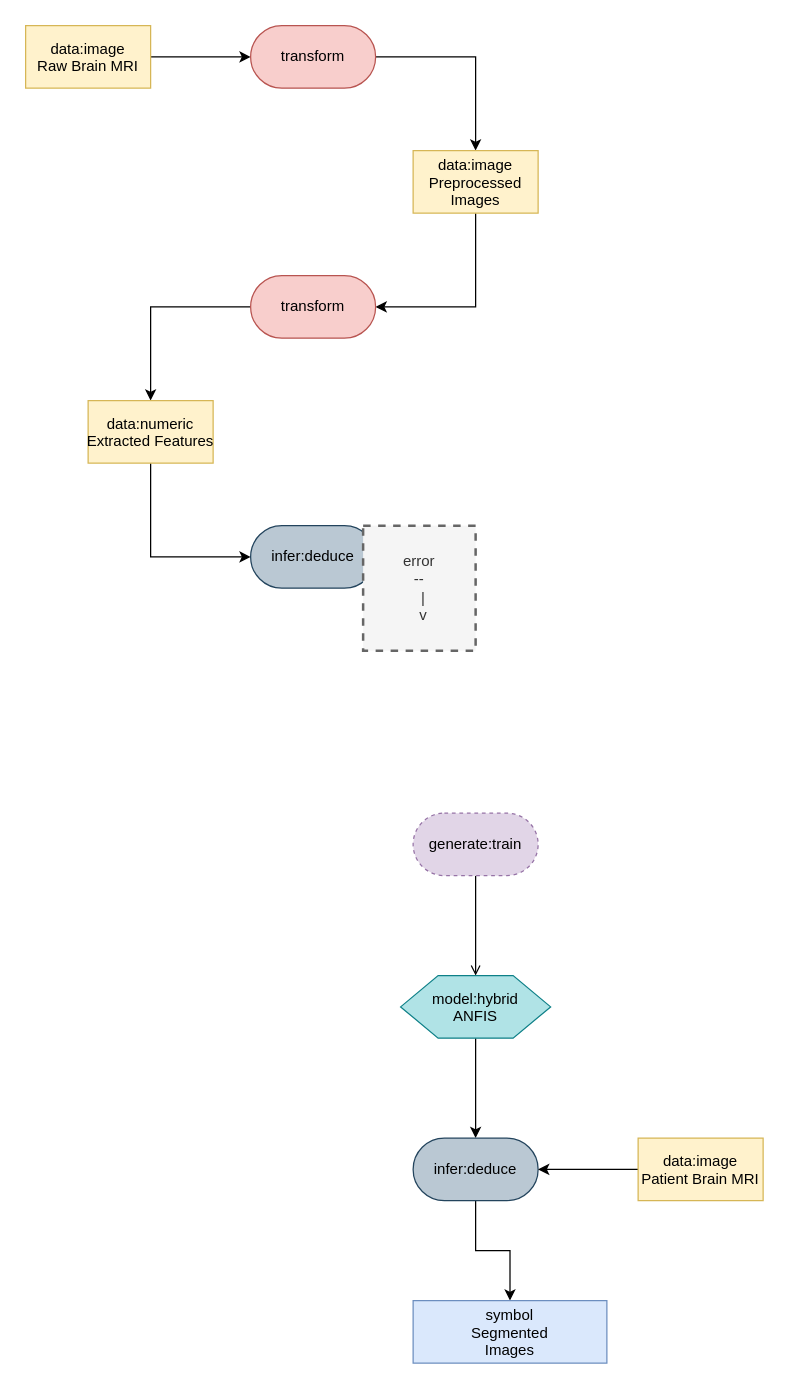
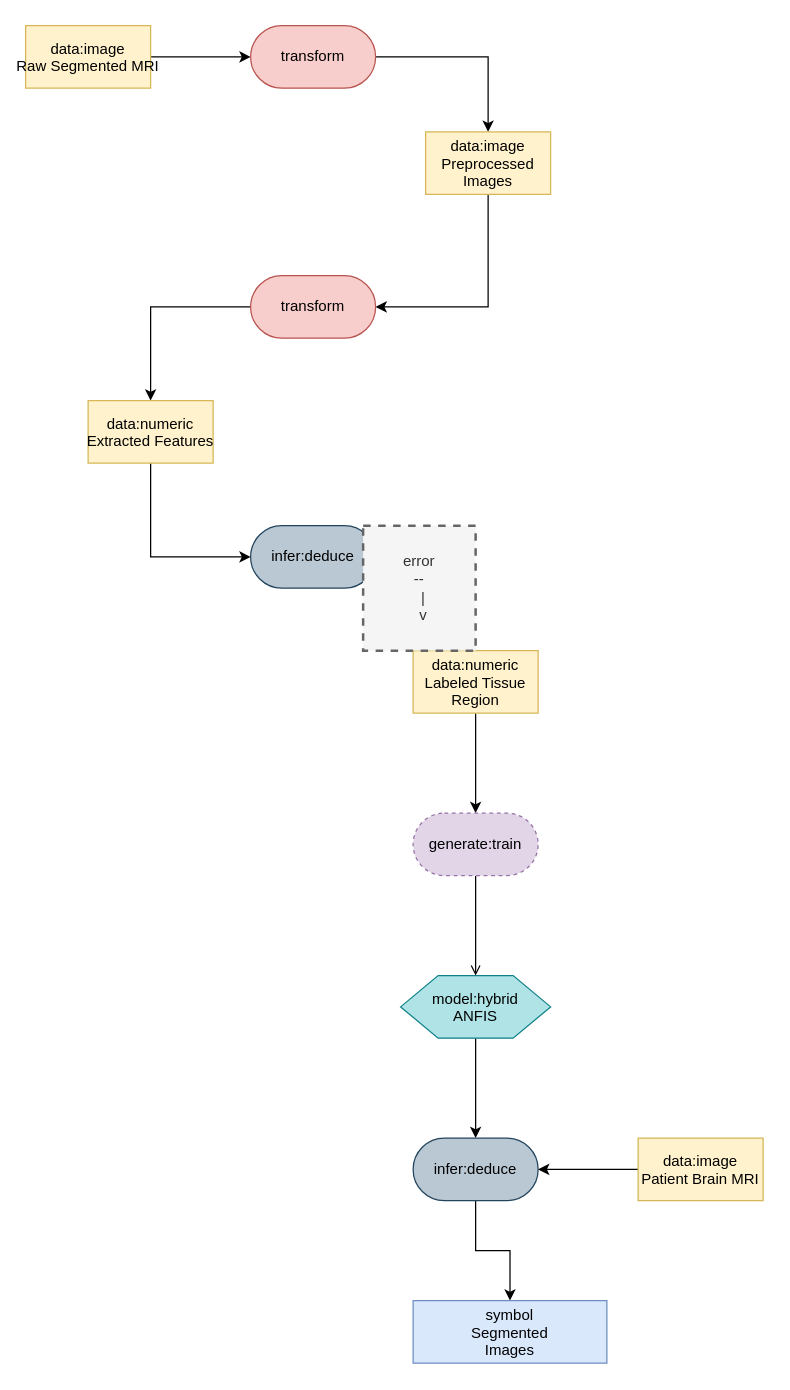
  <mxCell id="0" />
  <mxCell id="1" parent="0" />
  <mxCell id="2" style="edgeStyle=orthogonalEdgeStyle;rounded=0;orthogonalLoop=1;jettySize=auto;html=1;exitX=1;exitY=0.5;exitDx=0;exitDy=0;entryX=0;entryY=0.5;entryDx=0;entryDy=0;" edge="1" parent="1" source="3" target="5"><mxGeometry relative="1" as="geometry" /></mxCell>
- <mxCell id="3" value="data:image&#10;Raw Brain MRI" style="rectangle;fillColor=#fff2cc;strokeColor=#d6b656;" name="data" vertex="1" parent="1"><mxGeometry x="20" y="20" width="100" height="50" as="geometry" /></mxCell>
+ <mxCell id="3" value="data:image&#10;Raw Segmented MRI" style="rectangle;fillColor=#fff2cc;strokeColor=#d6b656;" name="data" vertex="1" parent="1"><mxGeometry x="20" y="20" width="100" height="50" as="geometry" /></mxCell>
  <mxCell id="4" style="edgeStyle=orthogonalEdgeStyle;rounded=0;orthogonalLoop=1;jettySize=auto;html=1;exitX=1;exitY=0.5;exitDx=0;exitDy=0;entryX=0.5;entryY=0;entryDx=0;entryDy=0;" edge="1" parent="1" source="5" target="7"><mxGeometry relative="1" as="geometry" /></mxCell>
  <mxCell id="5" value="transform" style="rounded=1;whiteSpace=wrap;html=1;arcSize=50;fillColor=#f8cecc;strokeColor=#b85450;" name="transform" vertex="1" parent="1"><mxGeometry x="200" y="20" width="100" height="50" as="geometry" /></mxCell>
  <mxCell id="6" style="edgeStyle=orthogonalEdgeStyle;rounded=0;orthogonalLoop=1;jettySize=auto;html=1;exitX=0.5;exitY=1;exitDx=0;exitDy=0;entryX=1;entryY=0.5;entryDx=0;entryDy=0;" edge="1" parent="1" source="7" target="9"><mxGeometry relative="1" as="geometry" /></mxCell>
- <mxCell id="7" value="data:image&#10;Preprocessed&#10;Images" style="rectangle;fillColor=#fff2cc;strokeColor=#d6b656;" name="data" vertex="1" parent="1"><mxGeometry x="330" y="120" width="100" height="50" as="geometry" /></mxCell>
+ <mxCell id="7" value="data:image&#10;Preprocessed&#10;Images" style="rectangle;fillColor=#fff2cc;strokeColor=#d6b656;" name="data" vertex="1" parent="1"><mxGeometry x="340" y="105" width="100" height="50" as="geometry" /></mxCell>
  <mxCell id="8" style="edgeStyle=orthogonalEdgeStyle;rounded=0;orthogonalLoop=1;jettySize=auto;html=1;exitX=0;exitY=0.5;exitDx=0;exitDy=0;entryX=0.5;entryY=0;entryDx=0;entryDy=0;" edge="1" parent="1" source="9" target="11"><mxGeometry relative="1" as="geometry" /></mxCell>
  <mxCell id="9" value="transform" style="rounded=1;whiteSpace=wrap;html=1;arcSize=50;fillColor=#f8cecc;strokeColor=#b85450;" name="transform" vertex="1" parent="1"><mxGeometry x="200" y="220" width="100" height="50" as="geometry" /></mxCell>
  <mxCell id="10" style="edgeStyle=orthogonalEdgeStyle;rounded=0;orthogonalLoop=1;jettySize=auto;html=1;exitX=0.5;exitY=1;exitDx=0;exitDy=0;entryX=0;entryY=0.5;entryDx=0;entryDy=0;" edge="1" parent="1" source="11" target="12"><mxGeometry relative="1" as="geometry" /></mxCell>
  <mxCell id="11" value="data:numeric&#10;Extracted Features" style="rectangle;fillColor=#fff2cc;strokeColor=#d6b656;" name="data" vertex="1" parent="1"><mxGeometry x="70" y="320" width="100" height="50" as="geometry" /></mxCell>
  <mxCell id="12" value="infer:deduce" style="rounded=1;whiteSpace=wrap;html=1;arcSize=50;fillColor=#bac8d3;strokeColor=#23445d;" name="infer:deduce" vertex="1" parent="1"><mxGeometry x="200" y="420" width="100" height="50" as="geometry" /></mxCell>
+ <mxCell id="13" style="edgeStyle=orthogonalEdgeStyle;rounded=0;orthogonalLoop=1;jettySize=auto;html=1;exitX=0.5;exitY=1;exitDx=0;exitDy=0;entryX=0.5;entryY=0;entryDx=0;entryDy=0;" edge="1" parent="1" source="14" target="17"><mxGeometry relative="1" as="geometry" /></mxCell>
+ <mxCell id="14" value="data:numeric&#10;Labeled Tissue&#10;Region" style="rectangle;fillColor=#fff2cc;strokeColor=#d6b656;" name="data" vertex="1" parent="1"><mxGeometry x="330" y="520" width="100" height="50" as="geometry" /></mxCell>
  <mxCell id="15" value="&lt;div&gt;error&lt;/div&gt;&lt;div&gt;--&lt;/div&gt;&lt;div&gt;&amp;nbsp; |&lt;/div&gt;&lt;div&gt;&amp;nbsp; v&lt;/div&gt;" style="text;html=1;align=center;verticalAlign=middle;whiteSpace=wrap;rounded=0;dashed=1;fillColor=#f5f5f5;fontColor=#333333;strokeColor=#666666;strokeWidth=2;" name="text" vertex="1" parent="1"><mxGeometry x="290" y="420" width="90" height="100" as="geometry" /></mxCell>
  <mxCell id="16" style="edgeStyle=orthogonalEdgeStyle;rounded=0;orthogonalLoop=1;jettySize=auto;html=1;exitX=0.5;exitY=1;exitDx=0;exitDy=0;entryX=0.5;entryY=0;entryDx=0;entryDy=0;endArrow=open;" edge="1" parent="1" source="17" target="19"><mxGeometry relative="1" as="geometry" /></mxCell>
  <mxCell id="17" value="generate:train" style="rounded=1;whiteSpace=wrap;html=1;arcSize=50;fillColor=#e1d5e7;strokeColor=#9673a6;dashed=1;" name="generate:train" vertex="1" parent="1"><mxGeometry x="330" y="650" width="100" height="50" as="geometry" /></mxCell>
  <mxCell id="18" style="edgeStyle=orthogonalEdgeStyle;rounded=0;orthogonalLoop=1;jettySize=auto;html=1;exitX=0.5;exitY=1;exitDx=0;exitDy=0;entryX=0.5;entryY=0;entryDx=0;entryDy=0;" edge="1" parent="1" source="19" target="21"><mxGeometry relative="1" as="geometry" /></mxCell>
  <mxCell id="19" value="model:hybrid&#10;ANFIS" style="shape=hexagon;perimeter=hexagonPerimeter2;fillColor=#b0e3e6;strokeColor=#0e8088;" name="model" vertex="1" parent="1"><mxGeometry x="320" y="780" width="120" height="50" as="geometry" /></mxCell>
  <mxCell id="20" style="edgeStyle=orthogonalEdgeStyle;rounded=0;orthogonalLoop=1;jettySize=auto;html=1;exitX=0.5;exitY=1;exitDx=0;exitDy=0;entryX=0.5;entryY=0;entryDx=0;entryDy=0;" edge="1" parent="1" source="21" target="24"><mxGeometry relative="1" as="geometry" /></mxCell>
  <mxCell id="21" value="infer:deduce" style="rounded=1;whiteSpace=wrap;html=1;arcSize=50;fillColor=#bac8d3;strokeColor=#23445d;" name="infer:deduce" vertex="1" parent="1"><mxGeometry x="330" y="910" width="100" height="50" as="geometry" /></mxCell>
  <mxCell id="22" style="edgeStyle=orthogonalEdgeStyle;rounded=0;orthogonalLoop=1;jettySize=auto;html=1;exitX=0;exitY=0.5;exitDx=0;exitDy=0;entryX=1;entryY=0.5;entryDx=0;entryDy=0;" edge="1" parent="1" source="23" target="21"><mxGeometry relative="1" as="geometry" /></mxCell>
  <mxCell id="23" value="data:image&#10;Patient Brain MRI" style="rectangle;fillColor=#fff2cc;strokeColor=#d6b656;" name="data" vertex="1" parent="1"><mxGeometry x="510" y="910" width="100" height="50" as="geometry" /></mxCell>
  <mxCell id="24" value="symbol&#10;Segmented&#10;Images" style="rectangle;fillColor=#dae8fc;strokeColor=#6c8ebf;" name="symbol" vertex="1" parent="1"><mxGeometry x="330" y="1040" width="155" height="50" as="geometry" /></mxCell>
